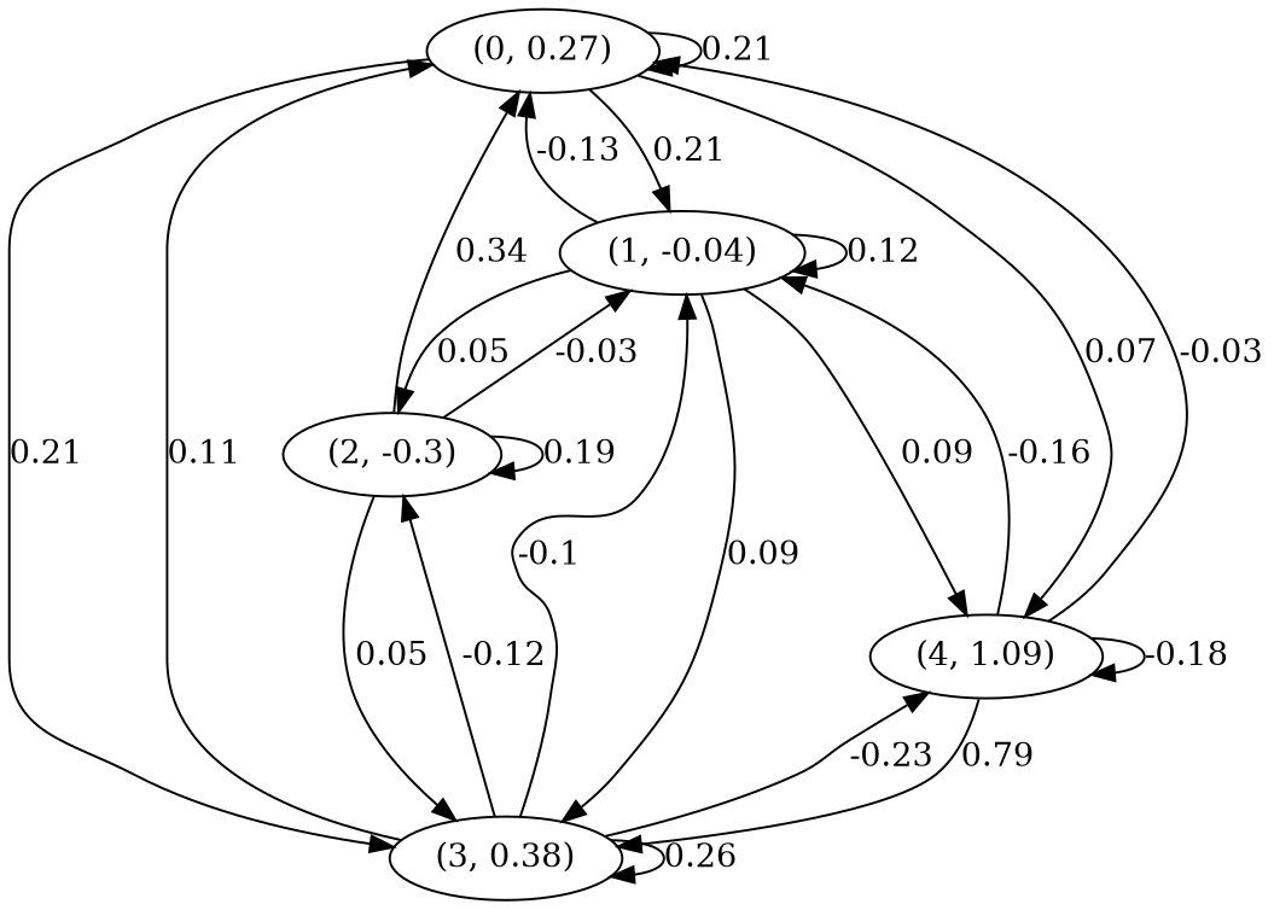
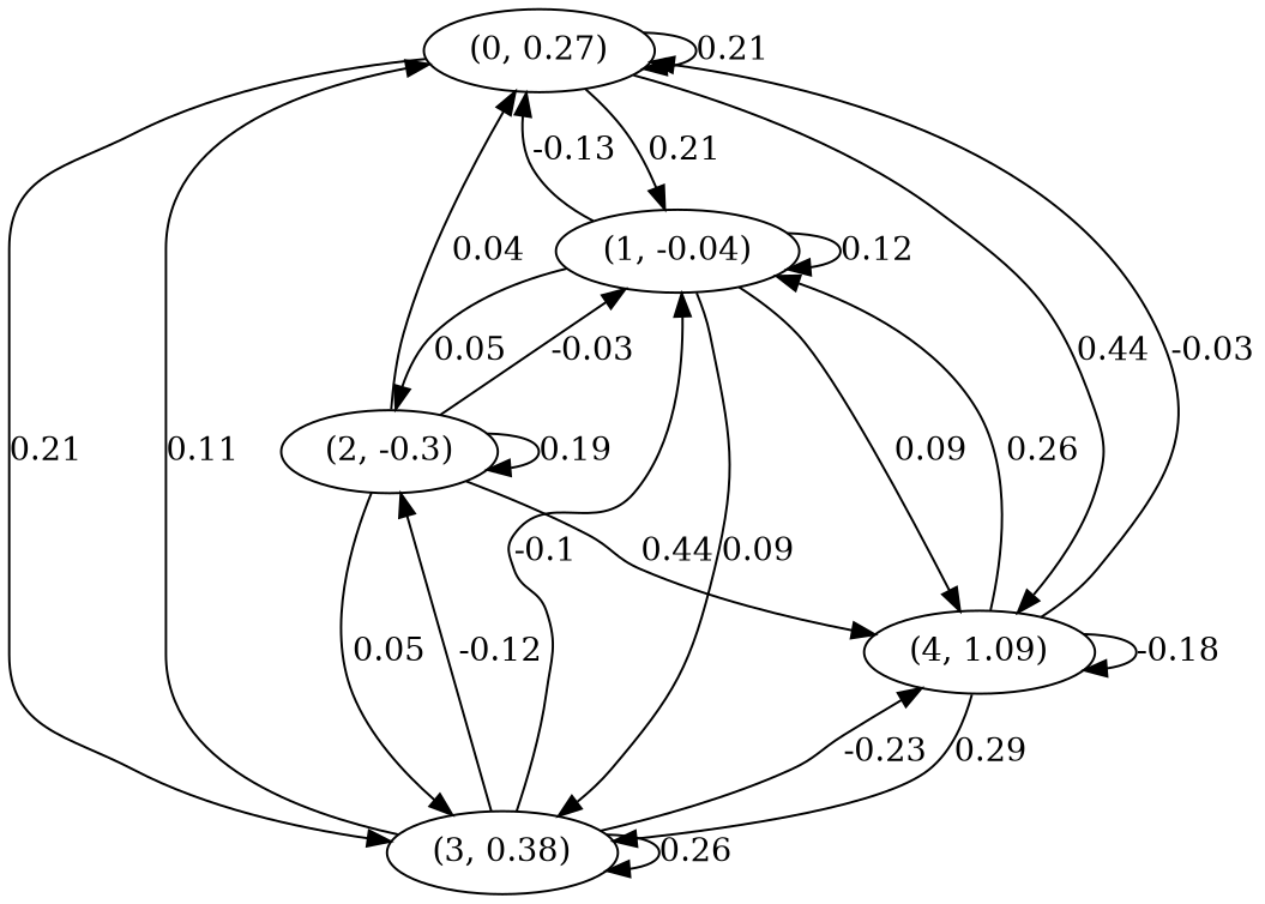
  digraph {
    n1 [label="(0, 0.27)"]
    n2 [label="(1, -0.04)"]
    n3 [label="(3, 0.38)"]
    n4 [label="(4, 1.09)"]
    n5 [label="(2, -0.3)"]
    n1 -> n1 [label=0.21]
    n1 -> n2 [label=0.21]
    n1 -> n3 [label=0.21]
-   n1 -> n4 [label=0.07]
+   n1 -> n4 [label=0.44]
    n2 -> n1 [label=-0.13]
    n2 -> n2 [label=0.12]
    n2 -> n3 [label=0.09]
    n2 -> n4 [label=0.09]
    n2 -> n5 [label=0.05]
    n3 -> n1 [label=0.11]
    n3 -> n2 [label=-0.1]
    n3 -> n3 [label=0.26]
    n3 -> n4 [label=-0.23]
    n3 -> n5 [label=-0.12]
    n4 -> n1 [label=-0.03]
-   n4 -> n2 [label=-0.16]
-   n4 -> n3 [label=0.79]
+   n4 -> n2 [label=0.26]
+   n4 -> n3 [label=0.29]
    n4 -> n4 [label=-0.18]
-   n5 -> n1 [label=0.34]
+   n5 -> n1 [label=0.04]
    n5 -> n2 [label=-0.03]
    n5 -> n3 [label=0.05]
+   n5 -> n4 [label=0.44]
    n5 -> n5 [label=0.19]
  }
